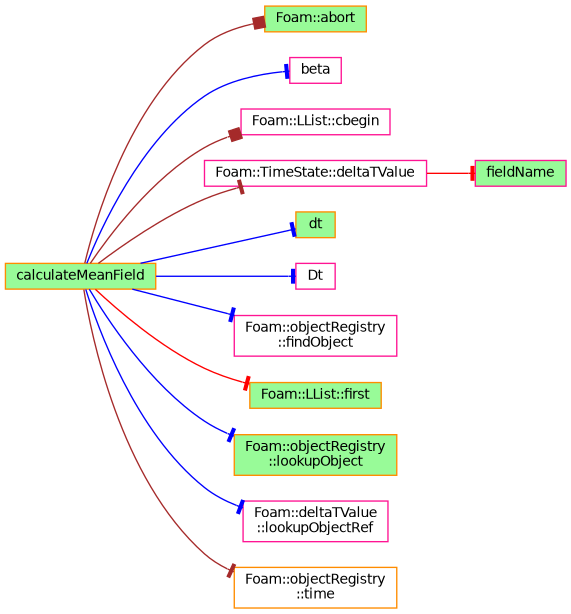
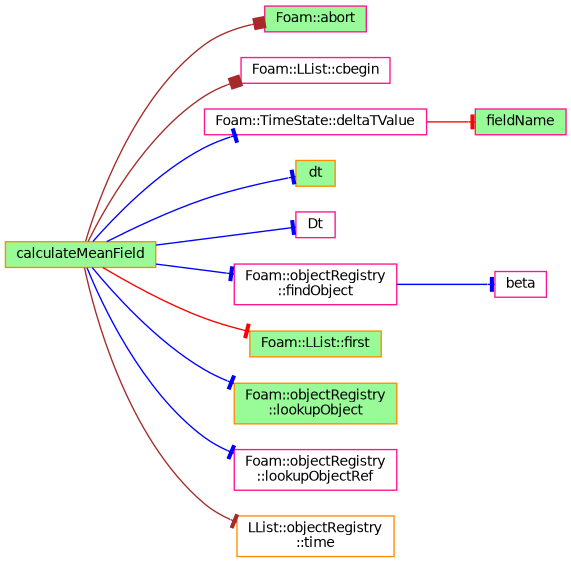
  digraph {
    rankdir=LR
    node [color=deeppink fillcolor=white fontname=Helvetica fontsize=10 shape=record style=filled]
    edge [arrowhead=tee color=blue fontname=Helvetica fontsize=10 labelfontname=Helvetica labelfontsize=10 style=solid]
    n1 [color=darkorange fillcolor=palegreen fontcolor=black height=0.2 label=calculateMeanField width=0.4]
-   n2 [color=darkorange fillcolor=palegreen height=0.2 label="Foam::abort" width=0.4]
+   n2 [fillcolor=palegreen height=0.2 label="Foam::abort" width=0.4]
    n3 [height=0.2 label=beta width=0.4]
    n4 [height=0.2 label="Foam::LList::cbegin" width=0.4]
    n5 [height=0.2 label="Foam::TimeState::deltaTValue" width=0.4]
    n6 [color=darkorange fillcolor=palegreen height=0.2 label=dt width=0.4]
    n7 [height=0.2 label=Dt width=0.4]
    n8 [height=0.2 label="Foam::objectRegistry\l::findObject" width=0.4]
    n9 [color=darkorange fillcolor=palegreen height=0.2 label="Foam::LList::first" width=0.4]
    n10 [color=darkorange fillcolor=palegreen height=0.2 label="Foam::objectRegistry\l::lookupObject" width=0.4]
-   n11 [height=0.2 label="Foam::deltaTValue\l::lookupObjectRef" width=0.4]
-   n12 [color=darkorange height=0.2 label="Foam::objectRegistry\l::time" width=0.4]
+   n11 [height=0.2 label="Foam::objectRegistry\l::lookupObjectRef" width=0.4]
+   n12 [color=darkorange height=0.2 label="LList::objectRegistry\l::time" width=0.4]
    n13 [fillcolor=palegreen height=0.2 label=fieldName width=0.4]
    n1 -> n2 [arrowhead=box color=brown]
-   n1 -> n3
+   n8 -> n3
    n1 -> n4 [arrowhead=box color=brown]
-   n1 -> n5 [color=brown]
+   n1 -> n5
    n1 -> n6
    n1 -> n7
    n1 -> n8
    n1 -> n9 [color=red]
    n1 -> n10
    n1 -> n11
    n1 -> n12 [color=brown]
    n5 -> n13 [color=red]
  }
